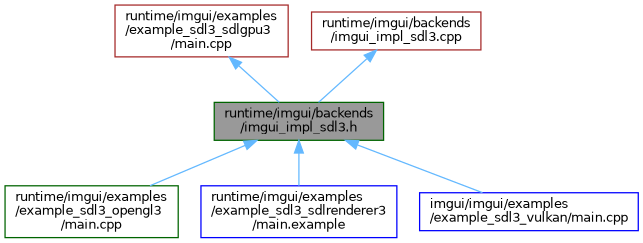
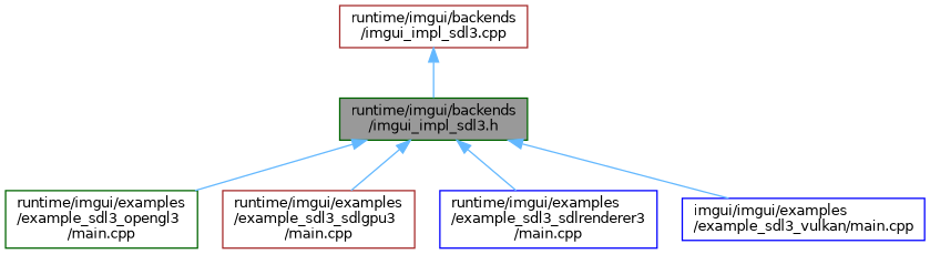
  digraph {
    node [color=darkgreen fillcolor=white fontname=Helvetica fontsize=10 shape=box style=filled]
    edge [color=steelblue1 dir=back fontname=Helvetica fontsize=10 labelfontname=Helvetica labelfontsize=10 style=solid]
    n1 [fillcolor=grey60 fontcolor=black height=0.2 label="runtime/imgui/backends\l/imgui_impl_sdl3.h" width=0.4]
    n2 [height=0.2 label="runtime/imgui/examples\l/example_sdl3_opengl3\l/main.cpp" width=0.4]
    n3 [color=brown height=0.2 label="runtime/imgui/examples\l/example_sdl3_sdlgpu3\l/main.cpp" width=0.4]
-   n4 [color=blue height=0.2 label="runtime/imgui/examples\l/example_sdl3_sdlrenderer3\l/main.example" width=0.4]
+   n4 [color=blue height=0.2 label="runtime/imgui/examples\l/example_sdl3_sdlrenderer3\l/main.cpp" width=0.4]
    n5 [color=blue height=0.2 label="imgui/imgui/examples\l/example_sdl3_vulkan/main.cpp" width=0.4]
    n6 [color=brown height=0.2 label="runtime/imgui/backends\l/imgui_impl_sdl3.cpp" width=0.4]
    n1 -> n2
-   n3 -> n1
+   n1 -> n3
    n1 -> n4
    n1 -> n5
    n6 -> n1
  }
